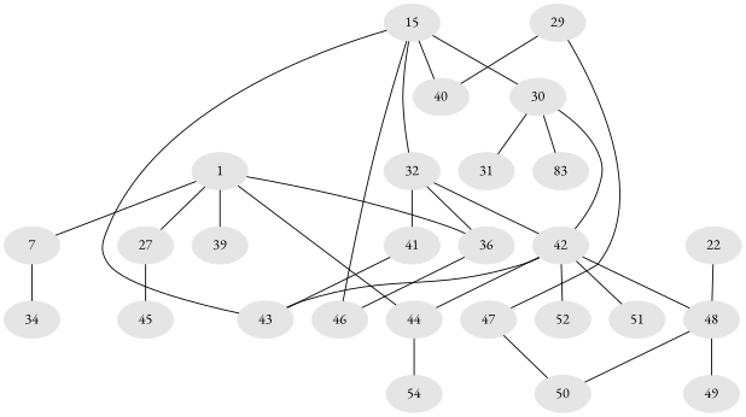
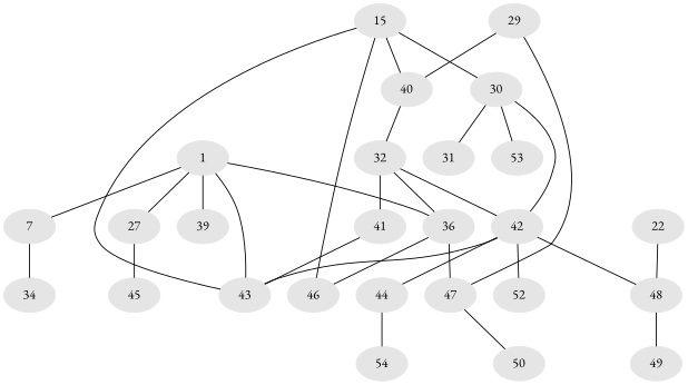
  graph {
    fontname="EB Garamond"
    node [color=gray90 fontname="EB Garamond" style=filled]
    edge [fontname="EB Garamond"]
    1
    7
    27 [super="+12"]
    36 [super="+2"]
    39
    44 [super="+21+20+35"]
    34
    45
    46 [super="+28"]
    47 [super="+33"]
    54
    30 [super="+24"]
    31
    42 [super="+38+25"]
-   53 [label=83]
+   53
    15
    32 [super="+6"]
    40 [super="+10+14+19"]
    43 [super="+37"]
    41
    48 [super="+18"]
    50
    49
    22
    29 [super="+8"]
-   51
    52
    1 -- 7
    1 -- 27 [weight=2]
    1 -- 36
    1 -- 39
-   1 -- 44
+   1 -- 43
    7 -- 34
    27 -- 45
    36 -- 46
+   36 -- 47
    44 -- 54
    47 -- 50
    30 -- 31
    30 -- 42
    30 -- 53
    42 -- 44
    42 -- 43
    42 -- 48
-   42 -- 51
    42 -- 52
    15 -- 46
    15 -- 30
-   15 -- 32
+   40 -- 32
    15 -- 40 [weight=2]
    15 -- 43
    32 -- 36 [weight=2]
    32 -- 42 [weight=3]
    32 -- 41
    41 -- 43
-   48 -- 50
    48 -- 49
    22 -- 48
    29 -- 47
    29 -- 40
  }
